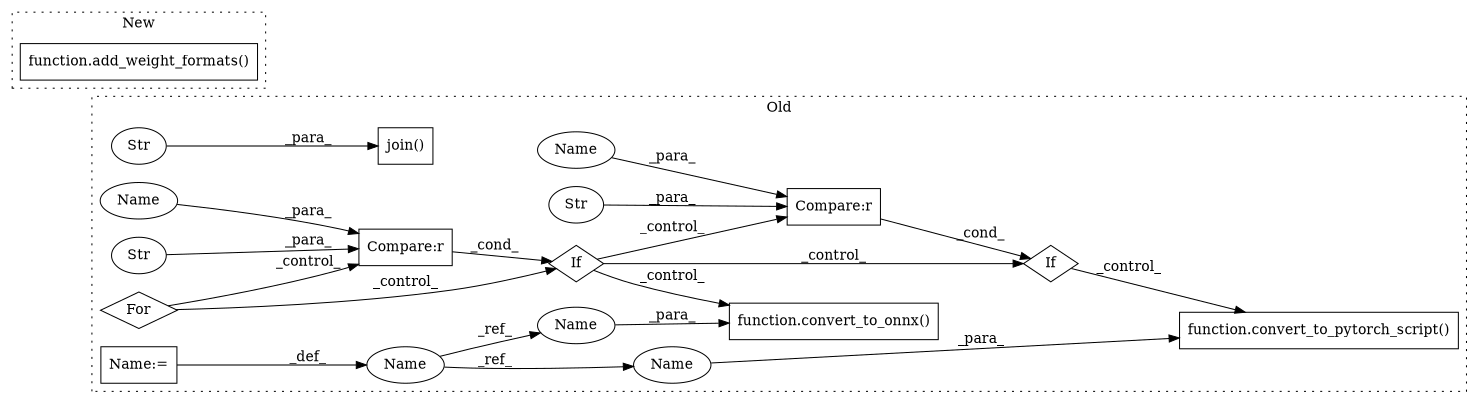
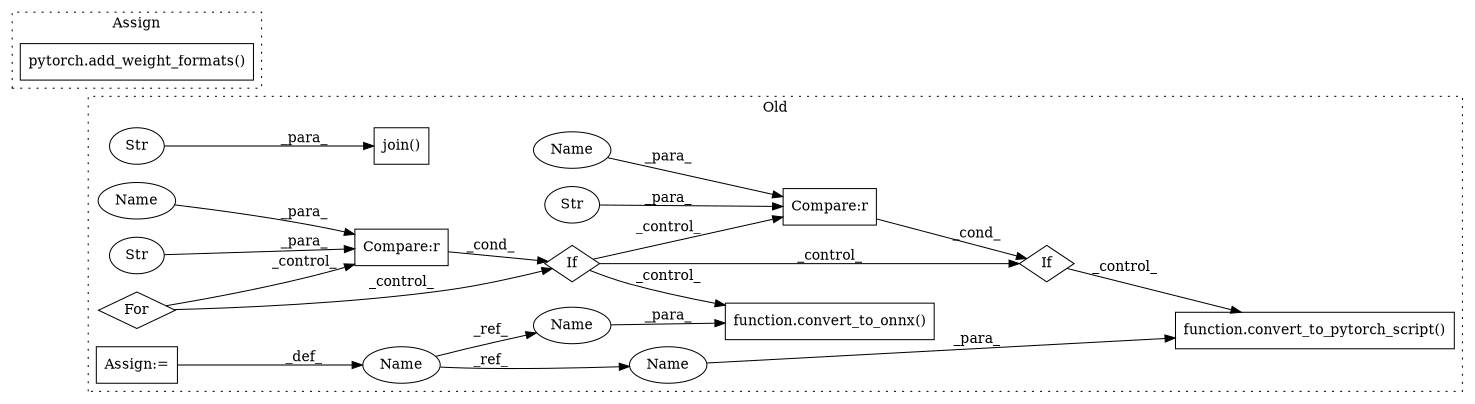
  digraph {
    rankdir=LR
    node [a=87 l=10 s=3024 shape=ellipse]
    n1 [a=96 l=3 label=If s=2947 shape=diamond]
    n2 [a=96 l=0 label=If shape=diamond]
    n3 [a=40 l=20 label="Compare:r" s=2950 shape=box]
    n4 [a=66 l=6 label=Str s=2964]
    n5 [a=40 l=27 label="Compare:r" shape=box]
    n6 [a=66 l=13 label=Str s=3038]
    n7 [a=75 l="16,1" label="function.convert_to_onnx()" s="2984,3009" shape=box]
    n8 [a=75 l="13,1" label="join()" s="2864,2895" shape=box]
    n9 [a=66 label=Str s=2885]
    n10 [a=107 l="4,10" label=For s="2901,2937" shape=diamond]
    n11 [l=9 label=Name s=2852]
    n12 [a=75 l="26,1" label="function.convert_to_pytorch_script()" s="3065,3100" shape=box]
-   n13 [a=68 l=3 label="Name:=" s=2861 shape=box]
+   n13 [a=68 l=3 label="Assign:=" s=2861 shape=box]
    n14 [l=9 label=Name s=3091]
    n15 [l=9 label=Name s=3000]
    n16 [label=Name s=2950]
    n17 [label=Name]
-   n18 [a=75 l="19,1" label="function.add_weight_formats()" s="2971,3016" shape=box]
+   n18 [a=75 l="19,1" label="pytorch.add_weight_formats()" s="2971,3016" shape=box]
    subgraph cluster_1 {
      label=Old
      style=dotted
      n1
      n2
      n3
      n4
      n5
      n6
      n7
      n8
      n9
      n10
      n11
      n12
      n13
      n14
      n15
      n16
      n17
    }
    subgraph cluster_2 {
-     label=New
+     label=Assign
      style=dotted
      n18
    }
    n1 -> n2 [label=_control_]
    n1 -> n5 [label=_control_]
    n1 -> n7 [label=_control_]
    n2 -> n12 [label=_control_]
    n3 -> n1 [label=_cond_]
    n4 -> n3 [label=_para_]
    n5 -> n2 [label=_cond_]
    n6 -> n5 [label=_para_]
    n9 -> n8 [label=_para_]
    n10 -> n1 [label=_control_]
    n10 -> n3 [label=_control_]
    n11 -> n14 [label=_ref_]
    n11 -> n15 [label=_ref_]
    n13 -> n11 [label=_def_]
    n14 -> n12 [label=_para_]
    n15 -> n7 [label=_para_]
    n16 -> n3 [label=_para_]
    n17 -> n5 [label=_para_]
  }
